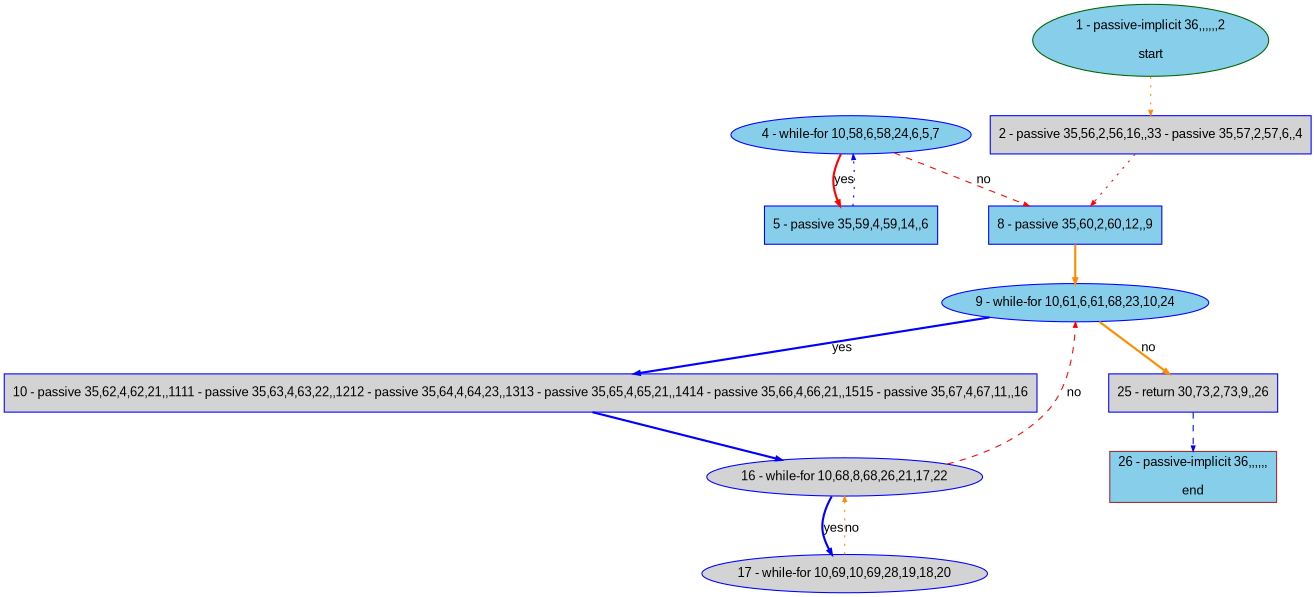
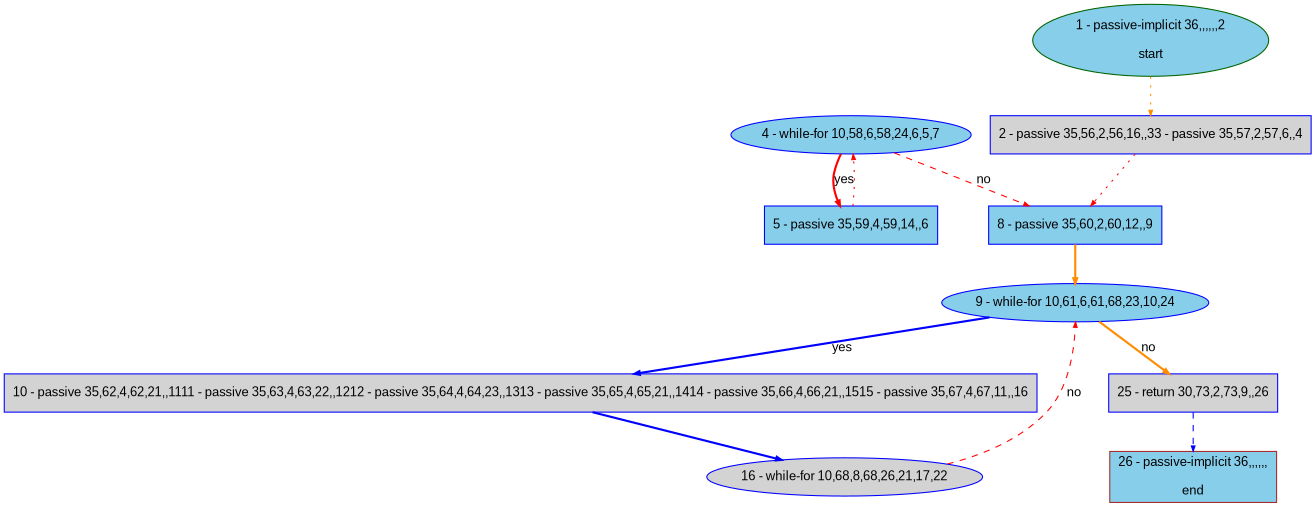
  digraph {
    bgcolor=white
    compound=true
    fillcolor="#FFFFCC"
    fontname=Arial
    fontsize=12
    pack=true
    packmode=clust
    style="rounded,filled"
    node [color="#0000ff" compound=true fillcolor=skyblue fixedsize=false fontname=Arial fontsize=12 node_initialized=no shape=box style=filled]
    edge [arrowhead=normal arrowsize=0.5 arrowtail=none color=blue compound=true dir=forward fontcolor=black fontname=Arial fontsize=12 style=bold]
    n1 [fillcolor=lightgrey label="2 - passive 35,56,2,56,16,,33 - passive 35,57,2,57,6,,4"]
    n2 [label="8 - passive 35,60,2,60,12,,9"]
    n3 [label="4 - while-for 10,58,6,58,24,6,5,7" shape=oval]
    n4 [label="5 - passive 35,59,4,59,14,,6"]
    n5 [color="#006400" label="1 - passive-implicit 36,,,,,,2\n\nstart" shape=ellipse]
    n6 [label="9 - while-for 10,61,6,61,68,23,10,24" shape=oval]
    n7 [fillcolor=lightgrey label="10 - passive 35,62,4,62,21,,1111 - passive 35,63,4,63,22,,1212 - passive 35,64,4,64,23,,1313 - passive 35,65,4,65,21,,1414 - passive 35,66,4,66,21,,1515 - passive 35,67,4,67,11,,16"]
    n8 [fillcolor=lightgrey label="25 - return 30,73,2,73,9,,26"]
    n9 [fillcolor=lightgrey label="16 - while-for 10,68,8,68,26,21,17,22" shape=oval]
    n10 [color="#a52a2a" label="26 - passive-implicit 36,,,,,,\n\nend"]
-   n11 [fillcolor=lightgrey label="17 - while-for 10,69,10,69,28,19,18,20" shape=oval]
    n1 -> n2 [color=red style=dotted]
    n2 -> n6 [color=darkorange]
    n3 -> n2 [color=red label=no style=dashed]
    n3 -> n4 [color=red label=yes]
-   n4 -> n3 [style=dotted]
+   n4 -> n3 [color=red style=dotted]
    n5 -> n1 [color=darkorange style=dotted]
    n6 -> n7 [label=yes]
    n6 -> n8 [color=darkorange label=no]
    n7 -> n9
    n8 -> n10 [style=dashed]
    n9 -> n6 [color=red label=no style=dashed]
-   n9 -> n11 [label=yes]
-   n11 -> n9 [color=darkorange label=no style=dotted]
  }
